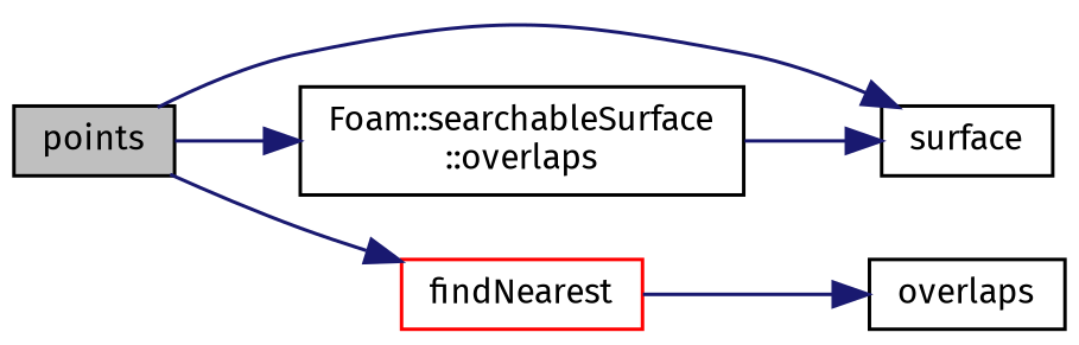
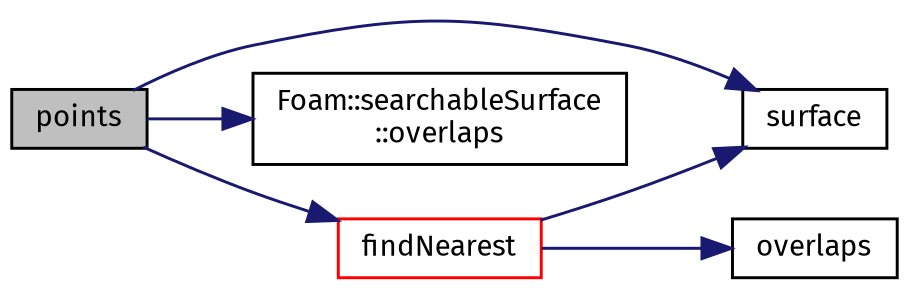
  digraph {
    fontname="Fira Sans"
    rankdir=LR
    node [color=black fontname="Fira Sans" fontsize=10 shape=record]
    edge [color=midnightblue fontname="Fira Sans" fontsize=10 labelfontname=Helvetica labelfontsize=10 style=solid]
    n1 [fillcolor=grey75 fontcolor=black height=0.2 label=points style=filled width=0.4]
    n2 [color=red height=0.2 label=findNearest width=0.4]
    n3 [height=0.2 label=surface width=0.4]
    n4 [height=0.2 label="Foam::searchableSurface\l::overlaps" width=0.4]
    n5 [height=0.2 label=overlaps width=0.4]
    n1 -> n2
    n1 -> n3
    n1 -> n4
-   n4 -> n3
+   n2 -> n3
    n2 -> n5
  }
